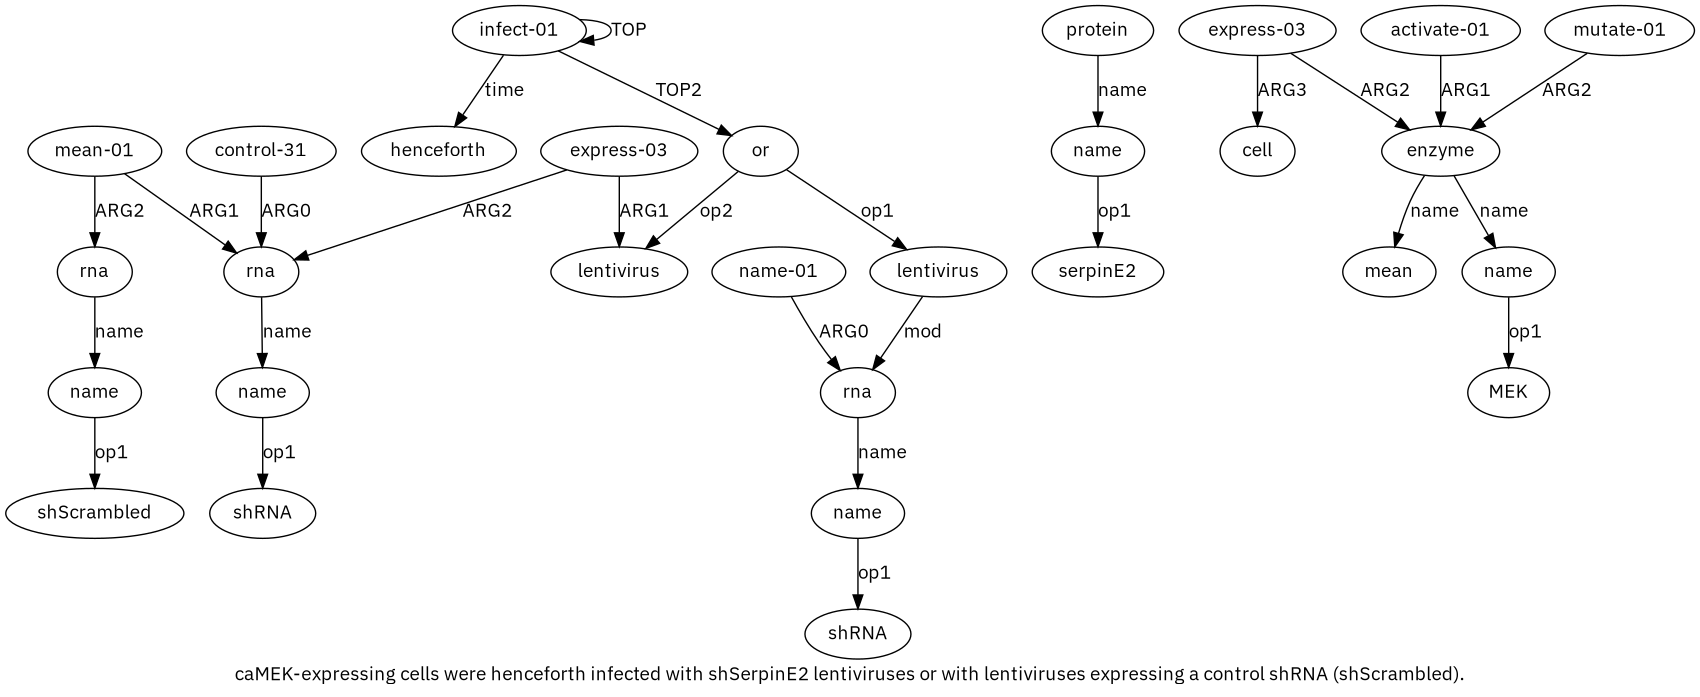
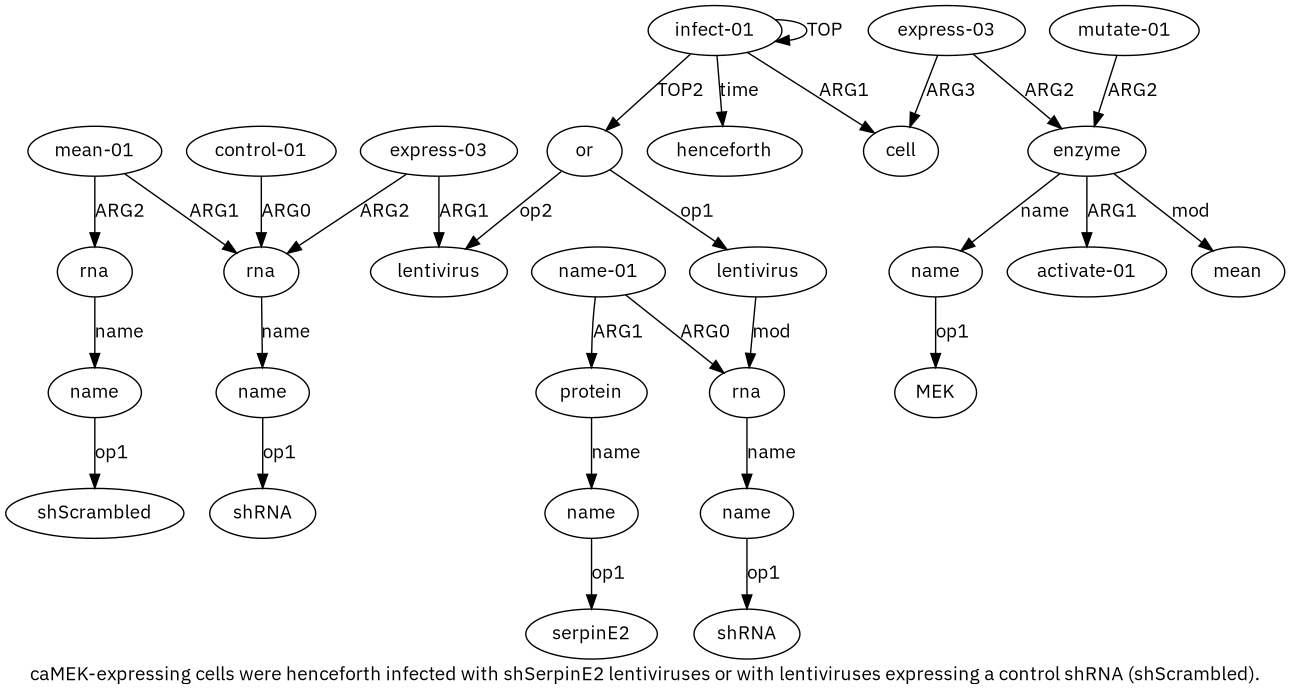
  digraph {
    fontname="IBM Plex Sans"
    label="caMEK-expressing cells were henceforth infected with shSerpinE2 lentiviruses or with lentiviruses expressing a control shRNA (shScrambled)."
    node [color=black fontname="IBM Plex Sans" gold_ind=-1 gold_label=name test_ind=-1 test_label=name]
    edge [color=black fontname="IBM Plex Sans" gold_label=op1 test_label=op1]
    n1 [gold_ind=20 gold_label="mean-01" label="mean-01" test_ind=20 test_label="mean-01"]
    n2 [gold_ind=21 gold_label=rna label=rna test_ind=21 test_label=rna]
    n3 [gold_ind=17 gold_label=rna label=rna test_ind=17 test_label=rna]
    n4 [gold_ind=22 label=name test_ind=22]
    n5 [gold_ind=18 label=name test_ind=18]
    n6 [gold_label=shScrambled label=shScrambled test_label=shScrambled]
    n7 [gold_label=shRNA label=shRNA test_label=shRNA]
    n8 [gold_ind=23 gold_label=henceforth label=henceforth test_ind=23 test_label=henceforth]
    n9 [gold_ind=15 gold_label=lentivirus label=lentivirus test_ind=15 test_label=lentivirus]
    n10 [gold_ind=14 label=name test_ind=14]
    n11 [gold_label=serpinE2 label=serpinE2 test_label=serpinE2]
    n12 [gold_ind=16 gold_label="express-03" label="express-03" test_ind=16 test_label="express-03"]
    n13 [gold_ind=11 label=name test_ind=11]
    n14 [gold_label=shRNA label=shRNA test_label=shRNA]
    n15 [gold_ind=10 gold_label=rna label=rna test_ind=10 test_label=rna]
    n16 [gold_ind=13 gold_label=protein label=protein test_ind=13 test_label=protein]
    n17 [gold_ind=12 gold_label="encode-01" label="name-01" test_ind=12 test_label="encode-01"]
-   n18 [gold_ind=19 gold_label="control-01" label="control-31" test_ind=19 test_label="control-01"]
+   n18 [gold_ind=19 gold_label="control-01" label="control-01" test_ind=19 test_label="control-01"]
    n19 [gold_ind=1 gold_label=cell label=cell test_ind=1 test_label=cell]
    n20 [gold_ind=0 gold_label="infect-01" label="infect-01" test_ind=0 test_label="infect-01"]
    n21 [gold_ind=8 gold_label=or label=or test_ind=8 test_label=or]
    n22 [gold_ind=9 gold_label=lentivirus label=lentivirus test_ind=9 test_label=lentivirus]
    n23 [gold_ind=3 gold_label=enzyme label=enzyme test_ind=3 test_label=enzyme]
    n24 [gold_ind=5 gold_label=constitutive label=mean test_ind=5 test_label=constitutive]
    n25 [gold_ind=4 label=name test_ind=4]
    n26 [gold_label=MEK label=MEK test_label=MEK]
    n27 [gold_ind=2 gold_label="express-03" label="express-03" test_ind=2 test_label="express-03"]
    n28 [gold_ind=7 gold_label="activate-01" label="activate-01" test_ind=7 test_label="activate-01"]
    n29 [gold_ind=6 gold_label="mutate-01" label="mutate-01" test_ind=6 test_label="mutate-01"]
    n1 -> n2 [gold_label=ARG2 label=ARG2 test_label=ARG2]
    n1 -> n3 [gold_label=ARG1 label=ARG1 test_label=ARG1]
    n2 -> n4 [gold_label=name label=name test_label=name]
    n3 -> n5 [gold_label=name label=name test_label=name]
    n4 -> n6 [label=op1]
    n5 -> n7 [label=op1]
    n10 -> n11 [label=op1]
    n12 -> n3 [gold_label=ARG2 label=ARG2 test_label=ARG2]
    n12 -> n9 [gold_label=ARG1 label=ARG1 test_label=ARG1]
    n13 -> n14 [label=op1]
    n15 -> n13 [gold_label=name label=name test_label=name]
    n16 -> n10 [gold_label=name label=name test_label=name]
    n17 -> n15 [gold_label=ARG0 label=ARG0 test_label=ARG0]
+   n17 -> n16 [gold_label=ARG1 label=ARG1 test_label=ARG1]
    n18 -> n3 [gold_label=ARG0 label=ARG0 test_label=ARG0]
    n20 -> n8 [gold_label=time label=time test_label=time]
+   n20 -> n19 [gold_label=ARG1 label=ARG1 test_label=ARG1]
    n20 -> n20 [gold_label=TOP label=TOP test_label=TOP]
    n20 -> n21 [gold_label=ARG2 label=TOP2 test_label=ARG2]
    n21 -> n9 [gold_label=op2 label=op2 test_label=op2]
    n21 -> n22 [label=op1]
    n22 -> n15 [gold_label=mod label=mod test_label=mod]
-   n23 -> n24 [gold_label=mod label=name test_label=mod]
+   n23 -> n24 [gold_label=mod label=mod test_label=mod]
    n23 -> n25 [gold_label=name label=name test_label=name]
    n25 -> n26 [label=op1]
    n27 -> n19 [gold_label=ARG3 label=ARG3 test_label=ARG3]
    n27 -> n23 [gold_label=ARG2 label=ARG2 test_label=ARG2]
-   n28 -> n23 [gold_label=ARG1 label=ARG1 test_label=ARG1]
+   n23 -> n28 [gold_label=ARG1 label=ARG1 test_label=ARG1]
    n29 -> n23 [gold_label=ARG2 label=ARG2 test_label=ARG2]
  }
